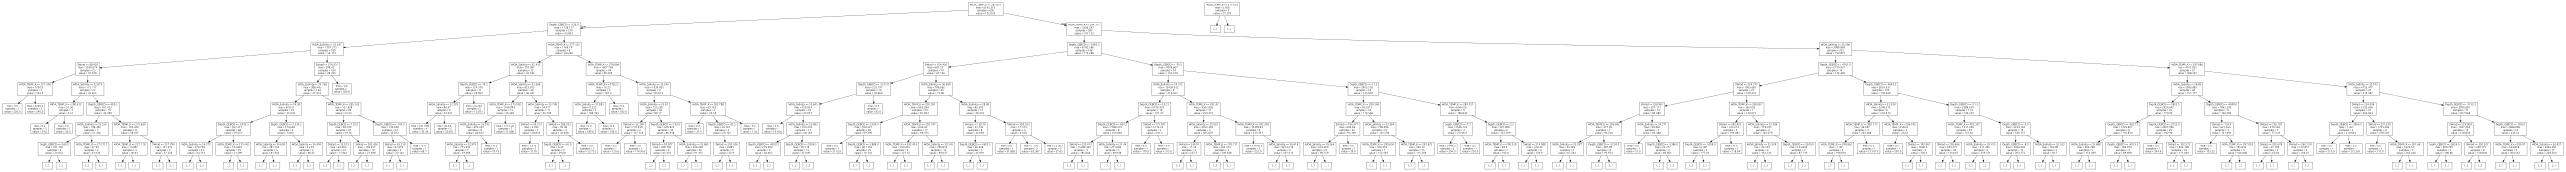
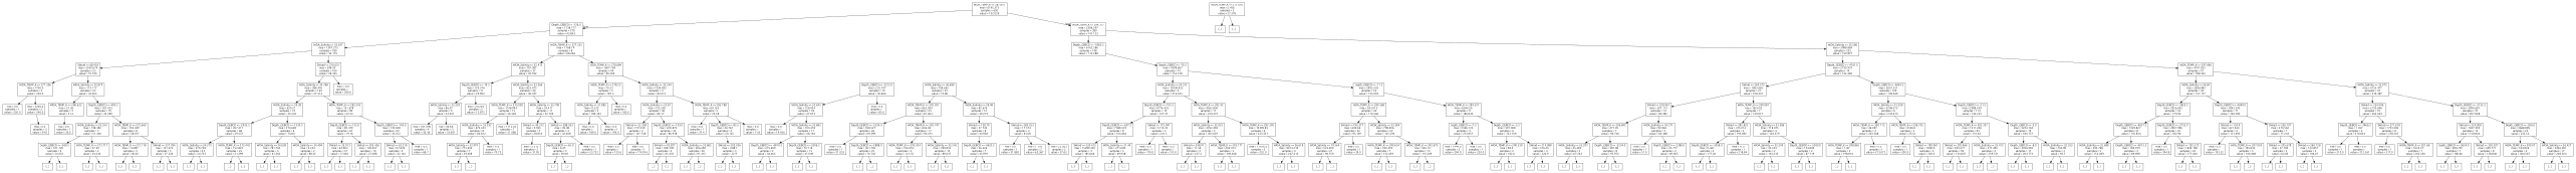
  digraph {
    fontname=Ubuntu
    node [fontname=Ubuntu shape=box]
    edge [fontname=Ubuntu]
    n1 [label="WOA_TEMP_K <= 287.857\nmse = 6195.375\nsamples = 650\nvalue = 102.039"]
    n2 [label="Depth_GEBCO <= -126.0\nmse = 1738.777\nsamples = 270\nvalue = 43.843"]
    n3 [label="WOA_TEMP_K <= 294.377\nmse = 5386.297\nsamples = 380\nvalue = 141.123"]
    n4 [label="WOA_Salinity <= 33.637\nmse = 1397.275\nsamples = 189\nvalue = 34.174"]
    n5 [label="WOA_TEMP_K <= 277.555\nmse = 1768.741\nsamples = 81\nvalue = 68.266"]
    n6 [label="Depth_GEBCO <= -1883.5\nmse = 6162.586\nsamples = 148\nvalue = 112.288"]
    n7 [label="WOA_Salinity <= 35.586\nmse = 3988.869\nsamples = 232\nvalue = 159.877"]
    n8 [label="SWrad <= 68.403\nmse = 5050.674\nsamples = 25\nvalue = 72.749"]
    n9 [label="SWrad <= 276.031\nmse = 598.051\nsamples = 164\nvalue = 28.425"]
    n10 [label="WOA_Salinity <= 32.415\nmse = 707.387\nsamples = 37\nvalue = 42.182"]
    n11 [label="WOA_TEMP_K <= 278.684\nmse = 1607.769\nsamples = 44\nvalue = 90.209"]
    n12 [label="WOA_TEMP_K <= 277.506\nmse = 1700.0\nsamples = 3\nvalue = 230.0"]
    n13 [label="WOA_Salinity <= 32.879\nmse = 173.117\nsamples = 22\nvalue = 43.265"]
    n14 [label="WOA_Salinity <= 34.768\nmse = 388.445\nsamples = 163\nvalue = 27.514"]
    n15 [label="mse = -0.0\nsamples = 1\nvalue = 260.0"]
    n16 [label="mse = 0.0\nsamples = 1\nvalue = 220.0"]
    n17 [label="mse = 3200.0\nsamples = 2\nvalue = 240.0"]
    n18 [label="WOA_TEMP_K <= 280.622\nmse = 31.36\nsamples = 3\nvalue = 31.2"]
    n19 [label="Depth_GEBCO <= -490.5\nmse = 167.423\nsamples = 19\nvalue = 45.499"]
    n20 [label="mse = 0.0\nsamples = 2\nvalue = 34.0"]
    n21 [label="mse = 0.0\nsamples = 1\nvalue = 20.0"]
    n22 [label="WOA_Salinity <= 33.554\nmse = 138.492\nsamples = 11\nvalue = 51.436"]
    n23 [label="WOA_TEMP_K <= 272.669\nmse = 104.429\nsamples = 8\nvalue = 38.077"]
    n24 [label="Depth_GEBCO <= -569.5\nmse = 101.105\nsamples = 9\nvalue = 54.052"]
    n25 [label="WOA_TEMP_K <= 273.717\nmse = 47.94\nsamples = 2\nvalue = 34.434"]
    n26 [label="WOA_TEMP_K <= 272.118\nmse = 14.897\nsamples = 3\nvalue = 40.63"]
    n27 [label="SWrad <= 237.784\nmse = 131.375\nsamples = 5\nvalue = 37.226"]
    n28 [label="(...)"]
    n29 [label="(...)"]
    n30 [label="(...)"]
    n31 [label="(...)"]
    n32 [label="(...)"]
    n33 [label="(...)"]
    n34 [label="(...)"]
    n35 [label="(...)"]
    n36 [label="WOA_Salinity <= 34.38\nmse = 629.21\nsamples = 74\nvalue = 33.442"]
    n37 [label="WOA_TEMP_K <= 285.543\nmse = 131.678\nsamples = 89\nvalue = 22.53"]
    n38 [label="Depth_GEBCO <= -2935.5\nmse = 457.417\nsamples = 68\nvalue = 29.537"]
    n39 [label="Depth_GEBCO <= -1330.5\nmse = 574.683\nsamples = 6\nvalue = 74.841"]
    n40 [label="Depth_GEBCO <= -152.0\nmse = 83.479\nsamples = 67\nvalue = 19.16"]
    n41 [label="Depth_GEBCO <= -140.0\nmse = 133.948\nsamples = 22\nvalue = 33.252"]
    n42 [label="WOA_Salinity <= 34.275\nmse = 579.738\nsamples = 43\nvalue = 34.733"]
    n43 [label="WOA_TEMP_K <= 273.442\nmse = 152.823\nsamples = 25\nvalue = 21.299"]
    n44 [label="WOA_Salinity <= 34.658\nmse = 781.765\nsamples = 4\nvalue = 61.362"]
    n45 [label="WOA_Salinity <= 34.494\nmse = 4.234\nsamples = 2\nvalue = 88.32"]
    n46 [label="(...)"]
    n47 [label="(...)"]
    n48 [label="(...)"]
    n49 [label="(...)"]
    n50 [label="(...)"]
    n51 [label="(...)"]
    n52 [label="(...)"]
    n53 [label="(...)"]
    n54 [label="SWrad <= 33.013\nmse = 64.963\nsamples = 57\nvalue = 17.663"]
    n55 [label="SWrad <= 203.426\nmse = 104.657\nsamples = 10\nvalue = 27.488"]
    n56 [label="SWrad <= 63.218\nmse = 97.639\nsamples = 21\nvalue = 32.144"]
    n57 [label="mse = -0.0\nsamples = 1\nvalue = 68.7"]
    n58 [label="(...)"]
    n59 [label="(...)"]
    n60 [label="(...)"]
    n61 [label="(...)"]
    n62 [label="(...)"]
    n63 [label="(...)"]
    n64 [label="Depth_GEBCO <= -19.5\nmse = 124.376\nsamples = 11\nvalue = 29.092"]
    n65 [label="WOA_Salinity <= 33.366\nmse = 823.075\nsamples = 26\nvalue = 46.437"]
    n66 [label="WOA_TEMP_K <= 278.25\nmse = 10.25\nsamples = 3\nvalue = 187.5"]
    n67 [label="WOA_Salinity <= 35.244\nmse = 1030.835\nsamples = 41\nvalue = 83.613"]
    n68 [label="WOA_Salinity <= 32.229\nmse = 86.07\nsamples = 9\nvalue = 32.041"]
    n69 [label="mse = 24.256\nsamples = 2\nvalue = 12.875"]
    n70 [label="WOA_TEMP_K <= 273.082\nmse = 1148.994\nsamples = 15\nvalue = 56.583"]
    n71 [label="WOA_Salinity <= 33.708\nmse = 54.411\nsamples = 11\nvalue = 32.709"]
    n72 [label="mse = 161.096\nsamples = 4\nvalue = 30.36"]
    n73 [label="mse = 40.661\nsamples = 5\nvalue = 33.001"]
    n74 [label="WOA_Salinity <= 33.292\nmse = 674.453\nsamples = 8\nvalue = 60.812"]
    n75 [label="mse = 1712.43\nsamples = 7\nvalue = 51.086"]
    n76 [label="SWrad <= 40.312\nmse = 9.593\nsamples = 7\nvalue = 28.835"]
    n77 [label="SWrad <= 288.033\nmse = 39.48\nsamples = 4\nvalue = 42.008"]
    n78 [label="WOA_Salinity <= 32.979\nmse = 775.942\nsamples = 7\nvalue = 59.008"]
    n79 [label="mse = -0.0\nsamples = 1\nvalue = 70.73"]
    n80 [label="(...)"]
    n81 [label="(...)"]
    n82 [label="mse = 3.312\nsamples = 2\nvalue = 31.95"]
    n83 [label="Depth_GEBCO <= -65.0\nmse = 6.471\nsamples = 3\nvalue = 39.08"]
    n84 [label="mse = 0.0\nsamples = 1\nvalue = 53.722"]
    n85 [label="WOA_TEMP_K <= 271.616\nmse = 5.456\nsamples = 5\nvalue = 27.278"]
    n86 [label="(...)"]
    n87 [label="(...)"]
    n88 [label="(...)"]
    n89 [label="(...)"]
    n90 [label="WOA_Salinity <= 31.885\nmse = 0.222\nsamples = 2\nvalue = 189.333"]
    n91 [label="mse = 0.0\nsamples = 1\nvalue = 182.0"]
    n92 [label="WOA_Salinity <= 33.81\nmse = 755.282\nsamples = 36\nvalue = 89.171"]
    n93 [label="WOA_TEMP_K <= 282.788\nmse = 69.162\nsamples = 5\nvalue = 23.58"]
    n94 [label="mse = 0.0\nsamples = 1\nvalue = 189.0"]
    n95 [label="mse = 0.0\nsamples = 1\nvalue = 190.0"]
    n96 [label="SWrad <= 52.569\nmse = 737.559\nsamples = 2\nvalue = 147.758"]
    n97 [label="Depth_GEBCO <= -103.0\nmse = 618.872\nsamples = 34\nvalue = 86.918"]
    n98 [label="mse = 0.0\nsamples = 1\nvalue = 37.4"]
    n99 [label="Depth_GEBCO <= -85.5\nmse = 26.767\nsamples = 4\nvalue = 20.125"]
    n100 [label="mse = 0.0\nsamples = 1\nvalue = 11.8"]
    n101 [label="mse = 0.0\nsamples = 1\nvalue = 120.6"]
    n102 [label="mse = 0.0\nsamples = 1\nvalue = 174.916"]
    n103 [label="SWrad <= 93.877\nmse = 598.749\nsamples = 4\nvalue = 65.433"]
    n104 [label="WOA_Salinity <= 33.865\nmse = 506.248\nsamples = 30\nvalue = 91.415"]
    n105 [label="(...)"]
    n106 [label="(...)"]
    n107 [label="(...)"]
    n108 [label="(...)"]
    n109 [label="SWrad <= 203.426\nmse = 4.887\nsamples = 3\nvalue = 22.9"]
    n110 [label="(...)"]
    n111 [label="(...)"]
-   n112 [label="SWrad <= 104.426\nmse = 687.591\nsamples = 74\nvalue = 67.756"]
    n113 [label="Depth_GEBCO <= -70.5\nmse = 7698.667\nsamples = 74\nvalue = 152.578"]
    n114 [label="Depth_GEBCO <= -4761.0\nmse = 2730.937\nsamples = 141\nvalue = 142.482"]
    n115 [label="WOA_TEMP_K <= 297.686\nmse = 4741.825\nsamples = 91\nvalue = 188.332"]
    n116 [label="Depth_GEBCO <= -2512.0\nmse = 232.197\nsamples = 19\nvalue = 50.666"]
    n117 [label="WOA_Salinity <= 36.689\nmse = 708.662\nsamples = 55\nvalue = 73.86"]
    n118 [label="WOA_Salinity <= 34.312\nmse = 13438.922\nsamples = 21\nvalue = 216.525"]
    n119 [label="Depth_GEBCO <= -11.5\nmse = 2905.503\nsamples = 53\nvalue = 125.993"]
    n120 [label="WOA_Salinity <= 35.645\nmse = 128.924\nsamples = 18\nvalue = 47.073"]
    n121 [label="mse = 0.0\nsamples = 1\nvalue = 83.0"]
    n122 [label="WOA_TEMP_K <= 292.051\nmse = 662.284\nsamples = 43\nvalue = 81.063"]
    n123 [label="WOA_Salinity <= 38.48\nmse = 82.676\nsamples = 12\nvalue = 49.219"]
    n124 [label="mse = 0.0\nsamples = 1\nvalue = 19.456"]
    n125 [label="WOA_Salinity <= 35.685\nmse = 103.418\nsamples = 17\nvalue = 48.136"]
    n126 [label="Depth_GEBCO <= -4810.5\nmse = 275.699\nsamples = 2\nvalue = 56.465"]
    n127 [label="Depth_GEBCO <= -3306.5\nmse = 70.716\nsamples = 15\nvalue = 47.049"]
    n128 [label="(...)"]
    n129 [label="(...)"]
    n130 [label="(...)"]
    n131 [label="(...)"]
    n132 [label="Depth_GEBCO <= -5534.0\nmse = 358.527\nsamples = 26\nvalue = 69.399"]
    n133 [label="WOA_TEMP_K <= 292.747\nmse = 646.361\nsamples = 17\nvalue = 96.475"]
    n134 [label="SWrad <= 128.79\nmse = 37.742\nsamples = 8\nvalue = 44.983"]
    n135 [label="SWrad <= 280.553\nmse = 17.574\nsamples = 4\nvalue = 61.08"]
    n136 [label="mse = 0.0\nsamples = 1\nvalue = 21.053"]
    n137 [label="Depth_GEBCO <= -2888.0\nmse = 301.756\nsamples = 25\nvalue = 70.742"]
    n138 [label="WOA_TEMP_K <= 292.424\nmse = 750.016\nsamples = 4\nvalue = 121.55"]
    n139 [label="WOA_Salinity <= 35.545\nmse = 399.855\nsamples = 13\nvalue = 89.637"]
    n140 [label="(...)"]
    n141 [label="(...)"]
    n142 [label="(...)"]
    n143 [label="(...)"]
    n144 [label="(...)"]
    n145 [label="(...)"]
    n146 [label="Depth_GEBCO <= -4625.5\nmse = 26.426\nsamples = 7\nvalue = 45.991"]
    n147 [label="mse = 0.0\nsamples = 1\nvalue = 31.882"]
    n148 [label="mse = 1.176\nsamples = 2\nvalue = 63.367"]
    n149 [label="mse = 22.563\nsamples = 2\nvalue = 57.65"]
    n150 [label="(...)"]
    n151 [label="(...)"]
    n152 [label="Depth_GEBCO <= -192.5\nmse = 9776.433\nsamples = 10\nvalue = 127.47"]
    n153 [label="WOA_TEMP_K <= 292.42\nmse = 9562.836\nsamples = 11\nvalue = 259.272"]
    n154 [label="WOA_TEMP_K <= 290.568\nmse = 933.012\nsamples = 44\nvalue = 110.566"]
    n155 [label="WOA_TEMP_K <= 289.557\nmse = 6044.26\nsamples = 9\nvalue = 186.844"]
    n156 [label="Depth_GEBCO <= -607.5\nmse = 7588.574\nsamples = 8\nvalue = 104.664"]
    n157 [label="SWrad <= 175.941\nmse = 5112.25\nsamples = 2\nvalue = 241.5"]
    n158 [label="WOA_Salinity <= 35.025\nmse = 4762.394\nsamples = 5\nvalue = 305.007"]
    n159 [label="WOA_TEMP_K <= 292.595\nmse = 10399.85\nsamples = 6\nvalue = 223.337"]
    n160 [label="SWrad <= 220.415\nmse = 15289.281\nsamples = 3\nvalue = 185.666"]
    n161 [label="WOA_Salinity <= 31.44\nmse = 271.085\nsamples = 5\nvalue = 69.948"]
    n162 [label="mse = 0.0\nsamples = 1\nvalue = 170.0"]
    n163 [label="mse = 0.0\nsamples = 1\nvalue = 313.0"]
    n164 [label="(...)"]
    n165 [label="(...)"]
    n166 [label="(...)"]
    n167 [label="(...)"]
    n168 [label="SWrad <= 248.91\nmse = 11.56\nsamples = 2\nvalue = 227.2"]
    n169 [label="WOA_TEMP_K <= 292.171\nmse = 2041.03\nsamples = 3\nvalue = 349.468"]
    n170 [label="mse = 11616.0\nsamples = 2\nvalue = 252.0"]
    n171 [label="WOA_Salinity <= 36.618\nmse = 9014.219\nsamples = 4\nvalue = 207.413"]
    n172 [label="(...)"]
    n173 [label="(...)"]
    n174 [label="(...)"]
    n175 [label="(...)"]
    n176 [label="(...)"]
    n177 [label="(...)"]
    n178 [label="SWrad <= 196.377\nmse = 600.66\nsamples = 22\nvalue = 95.109"]
    n179 [label="WOA_Salinity <= 33.384\nmse = 798.006\nsamples = 22\nvalue = 125.594"]
    n180 [label="Depth_GEBCO <= -7.5\nmse = 2506.122\nsamples = 3\nvalue = 272.857"]
    n181 [label="Depth_GEBCO <= -5.5\nmse = 591.908\nsamples = 6\nvalue = 132.109"]
    n182 [label="WOA_Salinity <= 19.564\nmse = 523.009\nsamples = 21\nvalue = 96.759"]
    n183 [label="mse = 0.0\nsamples = 1\nvalue = 39.0"]
    n184 [label="WOA_TEMP_K <= 290.654\nmse = 330.318\nsamples = 7\nvalue = 152.439"]
    n185 [label="WOA_TEMP_K <= 292.675\nmse = 594.12\nsamples = 15\nvalue = 115.269"]
    n186 [label="(...)"]
    n187 [label="(...)"]
    n188 [label="(...)"]
    n189 [label="(...)"]
    n190 [label="(...)"]
    n191 [label="(...)"]
    n192 [label="mse = 1944.0\nsamples = 2\nvalue = 294.0"]
    n193 [label="mse = 0.0\nsamples = 1\nvalue = 220.0"]
    n194 [label="WOA_TEMP_K <= 290.559\nmse = 98.0\nsamples = 2\nvalue = 162.0"]
    n195 [label="SWrad <= 214.088\nmse = 316.43\nsamples = 4\nvalue = 120.9"]
    n196 [label="(...)"]
    n197 [label="(...)"]
    n198 [label="(...)"]
    n199 [label="(...)"]
    n200 [label="SWrad <= 269.573\nmse = 1965.665\nsamples = 21\nvalue = 108.441"]
    n201 [label="Depth_GEBCO <= -4694.5\nmse = 2601.351\nsamples = 120\nvalue = 149.469"]
    n202 [label="WOA_Salinity <= 36.69\nmse = 3386.883\nsamples = 44\nvalue = 157.177"]
    n203 [label="WOA_Salinity <= 35.975\nmse = 4155.477\nsamples = 47\nvalue = 219.487"]
    n204 [label="SWrad <= 258.961\nmse = 507.113\nsamples = 14\nvalue = 83.082"]
    n205 [label="WOA_TEMP_K <= 300.081\nmse = 1624.02\nsamples = 7\nvalue = 149.017"]
    n206 [label="WOA_Salinity <= 35.038\nmse = 3248.012\nsamples = 6\nvalue = 234.674"]
    n207 [label="Depth_GEBCO <= -21.5\nmse = 2088.059\nsamples = 114\nvalue = 144.233"]
    n208 [label="WOA_TEMP_K <= 296.842\nmse = 477.05\nsamples = 11\nvalue = 90.746"]
    n209 [label="WOA_Salinity <= 34.271\nmse = 90.962\nsamples = 3\nvalue = 64.468"]
    n210 [label="SWrad <= 285.852\nmse = 415.212\nsamples = 3\nvalue = 193.892"]
    n211 [label="WOA_Salinity <= 35.386\nmse = 718.075\nsamples = 4\nvalue = 126.579"]
    n212 [label="WOA_Salinity <= 35.297\nmse = 45.385\nsamples = 3\nvalue = 67.263"]
    n213 [label="Depth_GEBCO <= -5234.0\nmse = 387.98\nsamples = 8\nvalue = 97.972"]
    n214 [label="mse = 0.0\nsamples = 1\nvalue = 51.0"]
    n215 [label="Depth_GEBCO <= -5386.0\nmse = 25.777\nsamples = 2\nvalue = 69.855"]
    n216 [label="(...)"]
    n217 [label="(...)"]
    n218 [label="(...)"]
    n219 [label="(...)"]
    n220 [label="(...)"]
    n221 [label="(...)"]
    n222 [label="Depth_GEBCO <= -5058.0\nmse = 0.461\nsamples = 2\nvalue = 177.26"]
    n223 [label="mse = -0.0\nsamples = 1\nvalue = 218.84"]
    n224 [label="WOA_Salinity <= 35.249\nmse = 35.333\nsamples = 2\nvalue = 143.233"]
    n225 [label="Depth_GEBCO <= -5500.0\nmse = 153.894\nsamples = 2\nvalue = 87.719"]
    n226 [label="(...)"]
    n227 [label="(...)"]
    n228 [label="(...)"]
    n229 [label="(...)"]
    n230 [label="(...)"]
    n231 [label="(...)"]
    n232 [label="WOA_TEMP_K <= 300.115\nmse = 46.097\nsamples = 3\nvalue = 203.568"]
    n233 [label="WOA_TEMP_K <= 296.702\nmse = 4536.0\nsamples = 3\nvalue = 272.0"]
    n234 [label="WOA_TEMP_K <= 302.337\nmse = 1211.436\nsamples = 95\nvalue = 137.46"]
    n235 [label="Depth_GEBCO <= -3.0\nmse = 5234.163\nsamples = 19\nvalue = 180.757"]
    n236 [label="WOA_TEMP_K <= 298.865\nmse = 1.401\nsamples = 2\nvalue = 198.816"]
    n237 [label="mse = 0.0\nsamples = 1\nvalue = 213.072"]
    n238 [label="mse = 0.0\nsamples = 1\nvalue = 200.0"]
    n239 [label="SWrad <= 199.961\nmse = 1800.0\nsamples = 2\nvalue = 320.0"]
    n240 [label="(...)"]
    n241 [label="(...)"]
    n242 [label="(...)"]
    n243 [label="(...)"]
    n244 [label="SWrad <= 295.966\nmse = 943.471\nsamples = 93\nvalue = 134.607"]
    n245 [label="WOA_Salinity <= 33.413\nmse = 317.405\nsamples = 2\nvalue = 239.721"]
    n246 [label="Depth_GEBCO <= -8.0\nmse = 3766.994\nsamples = 17\nvalue = 204.773"]
    n247 [label="WOA_Salinity <= 32.553\nmse = 744.98\nsamples = 2\nvalue = 92.7"]
    n248 [label="(...)"]
    n249 [label="(...)"]
    n250 [label="(...)"]
    n251 [label="(...)"]
    n252 [label="(...)"]
    n253 [label="(...)"]
    n254 [label="(...)"]
    n255 [label="(...)"]
    n256 [label="Depth_GEBCO <= -3853.5\nmse = 2926.642\nsamples = 33\nvalue = 170.921"]
    n257 [label="Depth_GEBCO <= -4699.0\nmse = 1842.293\nsamples = 11\nvalue = 106.783"]
    n258 [label="SWrad <= 254.496\nmse = 2120.606\nsamples = 10\nvalue = 265.024"]
    n259 [label="Depth_GEBCO <= -3135.5\nmse = 3990.681\nsamples = 37\nvalue = 207.068"]
    n260 [label="Depth_GEBCO <= -4657.5\nmse = 1329.827\nsamples = 8\nvalue = 135.834"]
    n261 [label="Depth_GEBCO <= -3755.0\nmse = 2907.996\nsamples = 25\nvalue = 182.901"]
    n262 [label="SWrad <= 154.9\nmse = 621.564\nsamples = 4\nvalue = 151.093"]
    n263 [label="SWrad <= 236.107\nmse = 474.562\nsamples = 7\nvalue = 77.243"]
    n264 [label="WOA_Salinity <= 35.688\nmse = 593.768\nsamples = 5\nvalue = 154.289"]
    n265 [label="Depth_GEBCO <= -4015.5\nmse = 189.979\nsamples = 3\nvalue = 89.698"]
    n266 [label="mse = 0.0\nsamples = 1\nvalue = 394.8"]
    n267 [label="SWrad <= 102.572\nmse = 1830.108\nsamples = 24\nvalue = 177.604"]
    n268 [label="(...)"]
    n269 [label="(...)"]
    n270 [label="(...)"]
    n271 [label="(...)"]
    n272 [label="(...)"]
    n273 [label="(...)"]
    n274 [label="mse = 0.0\nsamples = 1\nvalue = 103.22"]
    n275 [label="WOA_TEMP_K <= 297.003\nmse = 195.832\nsamples = 3\nvalue = 160.668"]
    n276 [label="SWrad <= 205.678\nmse = 27.183\nsamples = 5\nvalue = 62.83"]
    n277 [label="SWrad <= 260.128\nmse = 122.857\nsamples = 2\nvalue = 106.07"]
    n278 [label="(...)"]
    n279 [label="(...)"]
    n280 [label="(...)"]
    n281 [label="(...)"]
    n282 [label="(...)"]
    n283 [label="(...)"]
    n284 [label="Depth_GEBCO <= -3966.5\nmse = 1.457\nsamples = 2\nvalue = 210.854"]
    n285 [label="SWrad <= 271.618\nmse = 1733.382\nsamples = 8\nvalue = 278.567"]
    n286 [label="SWrad <= 224.008\nmse = 1047.393\nsamples = 15\nvalue = 158.844"]
    n287 [label="Depth_GEBCO <= -206.0\nmse = 3668.885\nsamples = 22\nvalue = 232.52"]
    n288 [label="mse = 0.0\nsamples = 1\nvalue = 210.0"]
    n289 [label="mse = 0.0\nsamples = 1\nvalue = 212.561"]
    n290 [label="mse = 0.0\nsamples = 1\nvalue = 317.9"]
    n291 [label="WOA_TEMP_K <= 301.661\nmse = 1623.571\nsamples = 7\nvalue = 265.456"]
    n292 [label="(...)"]
    n293 [label="(...)"]
    n294 [label="Depth_GEBCO <= -3634.0\nmse = 380.729\nsamples = 7\nvalue = 180.66"]
    n295 [label="SWrad <= 302.207\nmse = 409.771\nsamples = 8\nvalue = 128.846"]
    n296 [label="WOA_TEMP_K <= 300.07\nmse = 534.836\nsamples = 5\nvalue = 304.567"]
    n297 [label="WOA_Salinity <= 36.427\nmse = 2406.581\nsamples = 17\nvalue = 208.504"]
    n298 [label="(...)"]
    n299 [label="(...)"]
    n300 [label="(...)"]
    n301 [label="(...)"]
    n302 [label="(...)"]
    n303 [label="(...)"]
    n304 [label="(...)"]
    n305 [label="(...)"]
    n1 -> n2 [headlabel=True labelangle=45 labeldistance=2.5]
    n1 -> n3 [headlabel=False labelangle=-45 labeldistance=2.5]
    n2 -> n4
    n2 -> n5
    n3 -> n6
    n3 -> n7
    n4 -> n8
    n4 -> n9
    n5 -> n10
    n5 -> n11
-   n6 -> n112
    n6 -> n113
    n7 -> n114
    n7 -> n115
    n8 -> n12
    n8 -> n13
    n9 -> n14
    n9 -> n15
    n10 -> n64
    n10 -> n65
    n11 -> n66
    n11 -> n67
    n12 -> n16
    n12 -> n17
    n13 -> n18
    n13 -> n19
    n14 -> n36
    n14 -> n37
-   n18 -> n20
+   n17 -> n20
    n18 -> n21
    n19 -> n22
    n19 -> n23
    n22 -> n24
    n22 -> n25
    n23 -> n26
    n23 -> n27
    n24 -> n28
    n24 -> n29
    n25 -> n30
    n25 -> n31
    n26 -> n32
    n26 -> n33
    n27 -> n34
    n27 -> n35
    n36 -> n38
    n36 -> n39
    n37 -> n40
    n37 -> n41
    n38 -> n42
    n38 -> n43
    n39 -> n44
    n39 -> n45
    n40 -> n54
    n40 -> n55
    n41 -> n56
    n41 -> n57
    n42 -> n46
    n42 -> n47
    n43 -> n48
    n43 -> n49
    n44 -> n50
    n44 -> n51
    n45 -> n52
    n45 -> n53
    n54 -> n58
    n54 -> n59
    n55 -> n60
    n55 -> n61
    n56 -> n62
    n56 -> n63
    n64 -> n68
    n64 -> n69
    n65 -> n70
    n65 -> n71
    n66 -> n90
    n66 -> n91
    n67 -> n92
    n67 -> n93
    n68 -> n72
    n68 -> n73
    n70 -> n74
    n70 -> n75
    n71 -> n76
    n71 -> n77
    n74 -> n78
    n74 -> n79
    n76 -> n82
    n77 -> n83
    n77 -> n84
    n78 -> n80
    n78 -> n81
    n83 -> n88
    n83 -> n89
    n85 -> n86
    n85 -> n87
    n90 -> n94
    n90 -> n95
    n92 -> n96
    n92 -> n97
    n93 -> n98
    n93 -> n99
    n93 -> n100
    n96 -> n101
    n96 -> n102
    n97 -> n103
    n97 -> n104
    n99 -> n109
    n103 -> n105
    n103 -> n106
    n104 -> n107
    n104 -> n108
    n109 -> n110
    n109 -> n111
-   n112 -> n116
-   n112 -> n117
    n113 -> n118
    n113 -> n119
    n114 -> n200
    n114 -> n201
    n115 -> n202
    n115 -> n203
    n116 -> n120
    n116 -> n121
    n117 -> n122
    n117 -> n123
    n118 -> n152
    n118 -> n153
    n119 -> n154
    n119 -> n155
    n120 -> n124
    n120 -> n125
    n122 -> n132
    n122 -> n133
    n123 -> n134
    n123 -> n135
    n125 -> n126
    n125 -> n127
    n126 -> n128
    n126 -> n129
    n127 -> n130
    n127 -> n131
    n132 -> n136
    n132 -> n137
    n133 -> n138
    n133 -> n139
    n134 -> n146
    n135 -> n147
    n135 -> n148
    n135 -> n149
    n137 -> n140
    n137 -> n141
    n138 -> n142
    n138 -> n143
    n139 -> n144
    n139 -> n145
    n146 -> n150
    n146 -> n151
    n152 -> n156
    n152 -> n157
    n153 -> n158
    n153 -> n159
    n154 -> n178
    n154 -> n179
    n155 -> n180
    n155 -> n181
    n156 -> n160
    n156 -> n161
    n157 -> n162
    n157 -> n163
    n158 -> n168
    n158 -> n169
    n159 -> n170
    n159 -> n171
    n160 -> n164
    n160 -> n165
    n161 -> n166
    n161 -> n167
    n168 -> n172
    n168 -> n173
    n169 -> n174
    n169 -> n175
    n171 -> n176
    n171 -> n177
    n178 -> n182
    n178 -> n183
    n179 -> n184
    n179 -> n185
    n180 -> n192
    n180 -> n193
    n181 -> n194
    n181 -> n195
    n182 -> n186
    n182 -> n187
    n184 -> n188
    n184 -> n189
    n185 -> n190
    n185 -> n191
    n194 -> n196
    n194 -> n197
    n195 -> n198
    n195 -> n199
    n200 -> n204
    n200 -> n205
    n201 -> n206
    n201 -> n207
    n202 -> n256
    n202 -> n257
    n203 -> n258
    n203 -> n259
    n204 -> n208
    n204 -> n209
    n205 -> n210
    n205 -> n211
    n206 -> n232
    n206 -> n233
    n207 -> n234
    n207 -> n235
    n208 -> n212
    n208 -> n213
    n209 -> n214
    n209 -> n215
    n210 -> n222
    n210 -> n223
    n211 -> n224
    n211 -> n225
    n212 -> n216
    n212 -> n217
    n213 -> n218
    n213 -> n219
    n215 -> n220
    n215 -> n221
    n222 -> n226
    n222 -> n227
    n224 -> n228
    n224 -> n229
    n225 -> n230
    n225 -> n231
    n232 -> n236
    n232 -> n237
    n233 -> n238
    n233 -> n239
    n234 -> n244
    n234 -> n245
    n235 -> n246
    n235 -> n247
    n236 -> n240
    n236 -> n241
    n239 -> n242
    n239 -> n243
    n244 -> n248
    n244 -> n249
    n245 -> n250
    n245 -> n251
    n246 -> n252
    n246 -> n253
    n247 -> n254
    n247 -> n255
    n256 -> n260
    n256 -> n261
    n257 -> n262
    n257 -> n263
    n258 -> n284
    n258 -> n285
    n259 -> n286
    n259 -> n287
    n260 -> n264
    n260 -> n265
    n261 -> n266
    n261 -> n267
    n262 -> n274
    n262 -> n275
    n263 -> n276
    n263 -> n277
    n264 -> n268
    n264 -> n269
    n265 -> n270
    n265 -> n271
    n267 -> n272
    n267 -> n273
    n275 -> n278
    n275 -> n279
    n276 -> n280
    n276 -> n281
    n277 -> n282
    n277 -> n283
    n284 -> n288
    n284 -> n289
    n285 -> n290
    n285 -> n291
    n286 -> n294
    n286 -> n295
    n287 -> n296
    n287 -> n297
    n291 -> n292
    n291 -> n293
    n294 -> n298
    n294 -> n299
    n295 -> n300
    n295 -> n301
    n296 -> n302
    n296 -> n303
    n297 -> n304
    n297 -> n305
  }
